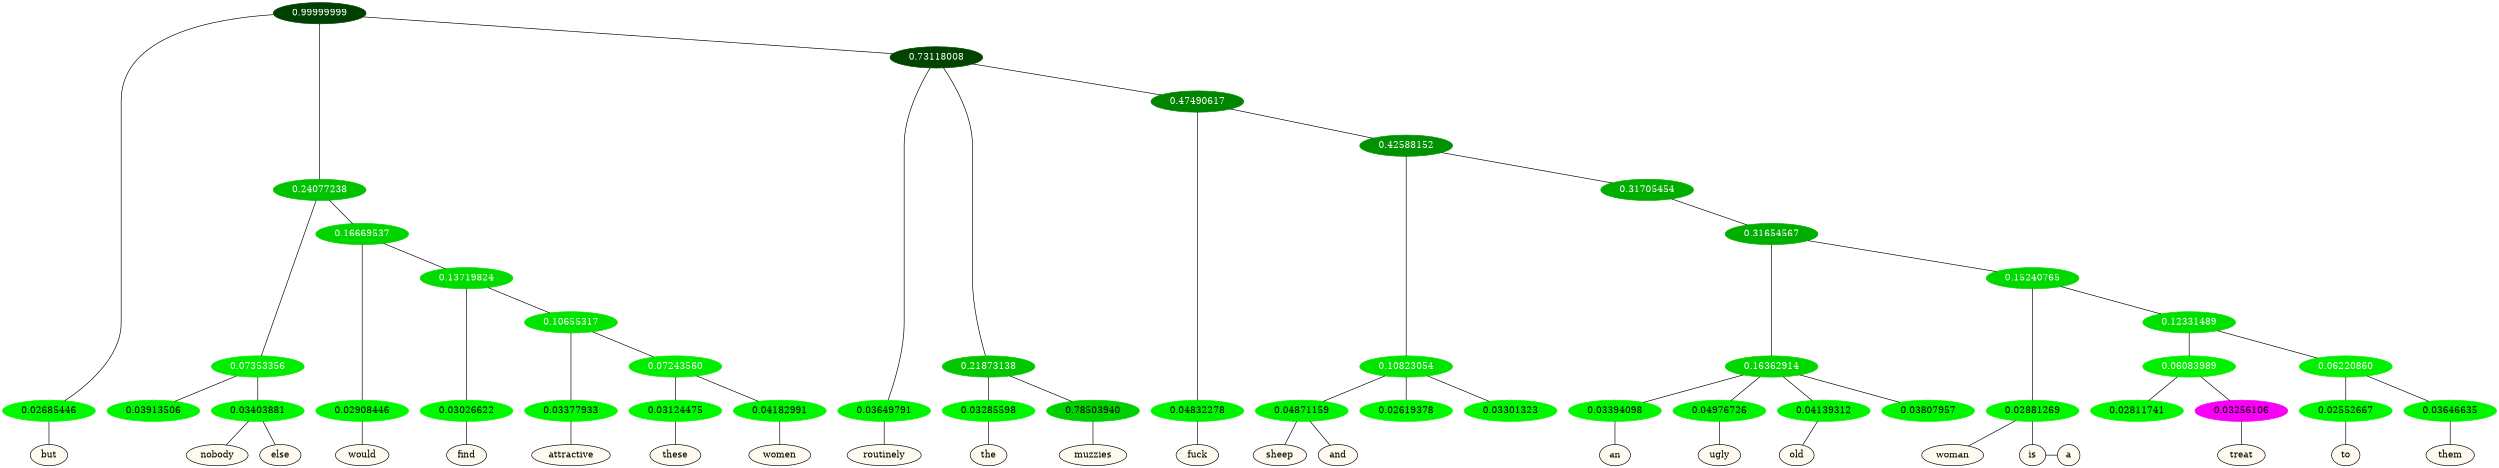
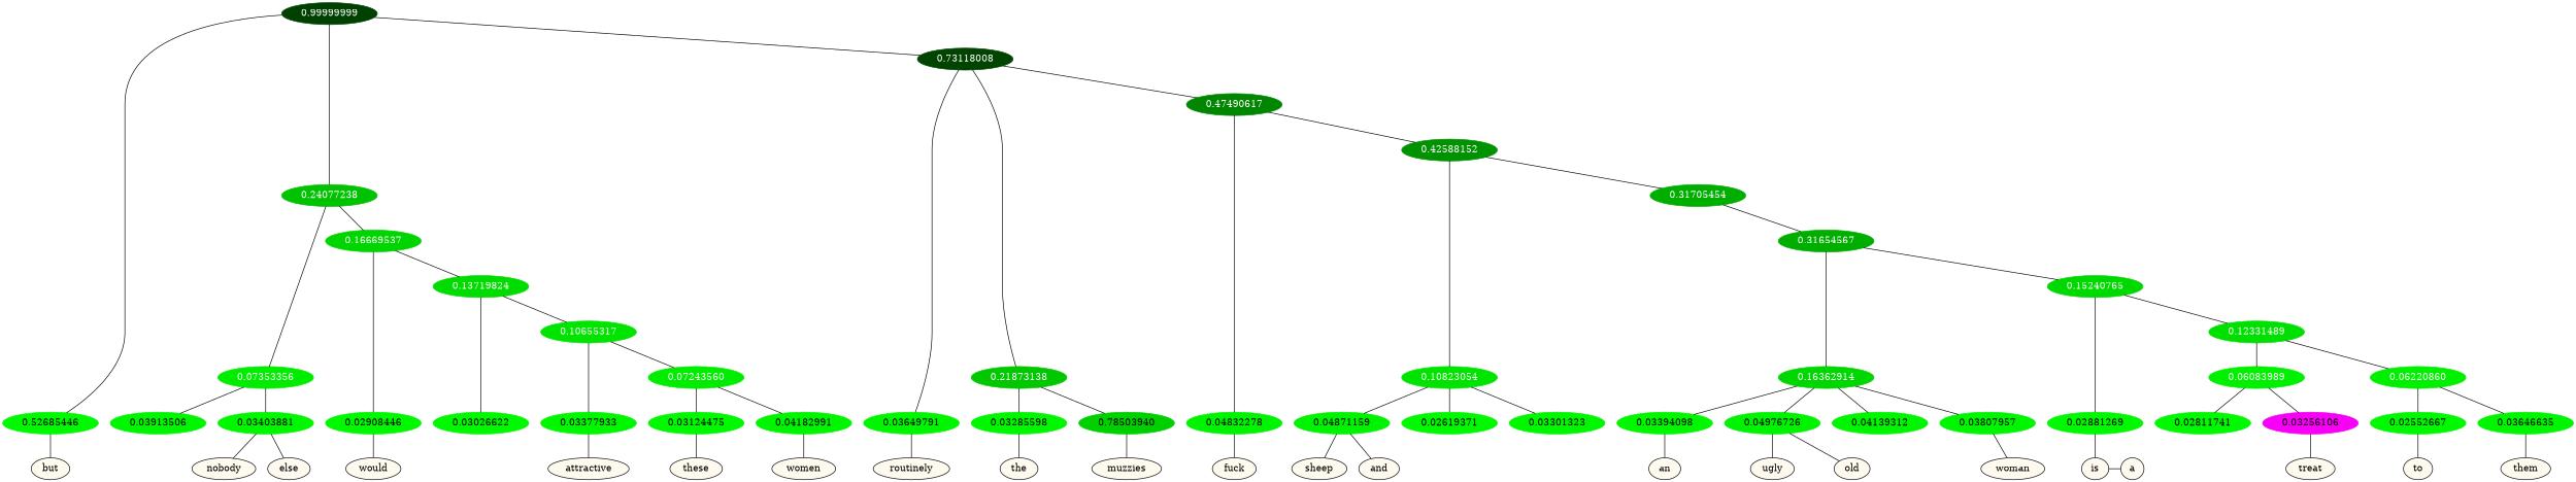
  graph {
    node [color=black format=png nodesep=0.001 ordering=out overlap_scaling=0.01 ranksep=0.001 style=filled fontcolor=black]
    n1 [fillcolor=floralwhite height=0.15 label=nobody style="filled,solid" width=0.15 fontcolor=""]
    n2 [fillcolor=floralwhite height=0.15 label=else style="filled,solid" width=0.15 fontcolor=""]
    n3 [fillcolor=floralwhite height=0.15 label=would style="filled,solid" width=0.15 fontcolor=""]
-   n4 [fillcolor=floralwhite height=0.15 label=find style="filled,solid" width=0.15 fontcolor=""]
    n5 [fillcolor=floralwhite height=0.15 label=these style="filled,solid" width=0.15 fontcolor=""]
    n6 [fillcolor=floralwhite height=0.15 label=women style="filled,solid" width=0.15 fontcolor=""]
    n7 [fillcolor=floralwhite height=0.15 label=attractive style="filled,solid" width=0.15 fontcolor=""]
    n8 [fillcolor=floralwhite height=0.15 label=but style="filled,solid" width=0.15 fontcolor=""]
    n9 [fillcolor=floralwhite height=0.15 label=the style="filled,solid" width=0.15 fontcolor=""]
    n10 [fillcolor=floralwhite height=0.15 label=muzzies style="filled,solid" width=0.15 fontcolor=""]
    n11 [fillcolor=floralwhite height=0.15 label=routinely style="filled,solid" width=0.15 fontcolor=""]
    n12 [fillcolor=floralwhite height=0.15 label=fuck style="filled,solid" width=0.15 fontcolor=""]
    n13 [fillcolor=floralwhite height=0.15 label=sheep style="filled,solid" width=0.15 fontcolor=""]
    n14 [fillcolor=floralwhite height=0.15 label=and style="filled,solid" width=0.15 fontcolor=""]
    n15 [fillcolor=floralwhite height=0.15 label=an style="filled,solid" width=0.15 fontcolor=""]
    n16 [fillcolor=floralwhite height=0.15 label=ugly style="filled,solid" width=0.15 fontcolor=""]
    n17 [fillcolor=floralwhite height=0.15 label=old style="filled,solid" width=0.15 fontcolor=""]
    n18 [fillcolor=floralwhite height=0.15 label=woman style="filled,solid" width=0.15 fontcolor=""]
    n19 [fillcolor=floralwhite height=0.15 label=is style="filled,solid" width=0.15 fontcolor=""]
    n20 [fillcolor=floralwhite height=0.15 label=a style="filled,solid" width=0.15 fontcolor=""]
    n21 [fillcolor=floralwhite height=0.15 label=treat style="filled,solid" width=0.15 fontcolor=""]
    n22 [fillcolor=floralwhite height=0.15 label=to style="filled,solid" width=0.15 fontcolor=""]
    n23 [fillcolor=floralwhite height=0.15 label=them style="filled,solid" width=0.15 fontcolor=""]
    n24 [color="0.334 1.000 0.961" height=0.15 label=0.03913506 width=0.15]
    n25 [color="0.334 1.000 0.966" height=0.15 label=0.03403881 width=0.15]
    n26 [color="0.334 1.000 0.971" height=0.15 label=0.02908446 width=0.15]
    n27 [color="0.334 1.000 0.970" height=0.15 label=0.03026622 width=0.15]
    n28 [color="0.334 1.000 0.969" height=0.15 label=0.03124475 width=0.15]
    n29 [color="0.334 1.000 0.959" height=0.15 label=0.04182991 width=0.15]
    n30 [color="0.334 1.000 0.966" height=0.15 label=0.03377933 width=0.15]
-   n31 [color="0.334 1.000 0.973" height=0.15 label=0.02685446 width=0.15]
+   n31 [color="0.334 1.000 0.973" height=0.15 label=0.52685446 width=0.15]
    n32 [color="0.334 1.000 0.967" height=0.15 label=0.03285598 width=0.15]
    n33 [color="0.334 1.000 0.815" height=0.15 label=0.78503940 width=0.15]
    n34 [color="0.334 1.000 0.964" height=0.15 label=0.03649791 width=0.15]
    n35 [color="0.334 1.000 0.952" height=0.15 label=0.04832278 width=0.15]
    n36 [color="0.334 1.000 0.951" height=0.15 label=0.04871159 width=0.15]
-   n37 [color="0.334 1.000 0.974" height=0.15 label=0.02619378 width=0.15]
+   n37 [color="0.334 1.000 0.974" height=0.15 label=0.02619371 width=0.15]
    n38 [color="0.334 1.000 0.967" height=0.15 label=0.03301323 width=0.15]
    n39 [color="0.334 1.000 0.966" height=0.15 label=0.03394098 width=0.15]
    n40 [color="0.334 1.000 0.950" height=0.15 label=0.04976726 width=0.15]
    n41 [color="0.334 1.000 0.959" height=0.15 label=0.04139312 width=0.15]
    n42 [color="0.334 1.000 0.962" height=0.15 label=0.03807957 width=0.15]
    n43 [color="0.334 1.000 0.971" height=0.15 label=0.02881269 width=0.15]
    n44 [color="0.334 1.000 0.972" height=0.15 label=0.02811741 width=0.15]
    n45 [color="0.835 1.000 0.967" height=0.15 label=0.03256106 width=0.15]
    n46 [color="0.334 1.000 0.974" height=0.15 label=0.02552667 width=0.15]
    n47 [color="0.334 1.000 0.964" height=0.15 label=0.03646635 width=0.15]
    n48 [color="0.334 1.000 0.250" fontcolor=grey99 height=0.15 label=0.99999999 width=0.15]
    n49 [color="0.334 1.000 0.759" fontcolor=grey99 height=0.15 label=0.24077238 width=0.15]
    n50 [color="0.334 1.000 0.269" fontcolor=grey99 height=0.15 label=0.73118008 width=0.15]
    n51 [color="0.334 1.000 0.926" fontcolor=grey99 height=0.15 label=0.07353356 width=0.15]
    n52 [color="0.334 1.000 0.833" fontcolor=grey99 height=0.15 label=0.16669537 width=0.15]
    n53 [color="0.334 1.000 0.781" fontcolor=grey99 height=0.15 label=0.21873138 width=0.15]
    n54 [color="0.334 1.000 0.525" fontcolor=grey99 height=0.15 label=0.47490617 width=0.15]
    n55 [color="0.334 1.000 0.863" fontcolor=grey99 height=0.15 label=0.13719824 width=0.15]
    n56 [color="0.334 1.000 0.574" fontcolor=grey99 height=0.15 label=0.42588152 width=0.15]
    n57 [color="0.334 1.000 0.893" fontcolor=grey99 height=0.15 label=0.10655317 width=0.15]
    n58 [color="0.334 1.000 0.892" fontcolor=grey99 height=0.15 label=0.10823054 width=0.15]
    n59 [color="0.334 1.000 0.683" fontcolor=grey99 height=0.15 label=0.31705454 width=0.15]
    n60 [color="0.334 1.000 0.928" fontcolor=grey99 height=0.15 label=0.07243560 width=0.15]
    n61 [color="0.334 1.000 0.683" fontcolor=grey99 height=0.15 label=0.31654567 width=0.15]
    n62 [color="0.334 1.000 0.836" fontcolor=grey99 height=0.15 label=0.16362914 width=0.15]
    n63 [color="0.334 1.000 0.848" fontcolor=grey99 height=0.15 label=0.15240765 width=0.15]
    n64 [color="0.334 1.000 0.877" fontcolor=grey99 height=0.15 label=0.12331489 width=0.15]
    n65 [color="0.334 1.000 0.939" fontcolor=grey99 height=0.15 label=0.06083989 width=0.15]
    n66 [color="0.334 1.000 0.938" fontcolor=grey99 height=0.15 label=0.06220860 width=0.15]
    subgraph sub_1 {
      rank=same
      n1
      n2
      n3
-     n4
      n5
      n6
      n7
      n8
      n9
      n10
      n11
      n12
      n13
      n14
      n15
      n16
      n17
      n18
      n19
      n20
      n21
      n22
      n23
    }
    subgraph sub_2 {
      rank=same
      n24
      n25
      n26
      n27
      n28
      n29
      n30
      n31
      n32
      n33
      n34
      n35
      n36
      n37
      n38
      n39
      n40
      n41
      n42
      n43
      n44
      n45
      n46
      n47
    }
    n19 -- n20
    n25 -- n1
    n25 -- n2
    n26 -- n3
-   n27 -- n4
    n28 -- n5
    n29 -- n6
    n30 -- n7
    n31 -- n8
    n32 -- n9
    n33 -- n10
    n34 -- n11
    n35 -- n12
    n36 -- n13
    n36 -- n14
    n39 -- n15
    n40 -- n16
-   n41 -- n17
-   n43 -- n18
+   n40 -- n17
+   n42 -- n18
    n43 -- n19
    n45 -- n21
    n46 -- n22
    n47 -- n23
    n48 -- n31
    n48 -- n49
    n48 -- n50
    n49 -- n51
    n49 -- n52
    n50 -- n34
    n50 -- n53
    n50 -- n54
    n51 -- n24
    n51 -- n25
    n52 -- n26
    n52 -- n55
    n53 -- n32
    n53 -- n33
    n54 -- n35
    n54 -- n56
    n55 -- n27
    n55 -- n57
    n56 -- n58
    n56 -- n59
    n57 -- n30
    n57 -- n60
    n58 -- n36
    n58 -- n37
    n58 -- n38
    n59 -- n61
    n60 -- n28
    n60 -- n29
    n61 -- n62
    n61 -- n63
    n62 -- n39
    n62 -- n40
    n62 -- n41
    n62 -- n42
    n63 -- n43
    n63 -- n64
    n64 -- n65
    n64 -- n66
    n65 -- n44
    n65 -- n45
    n66 -- n46
    n66 -- n47
  }
